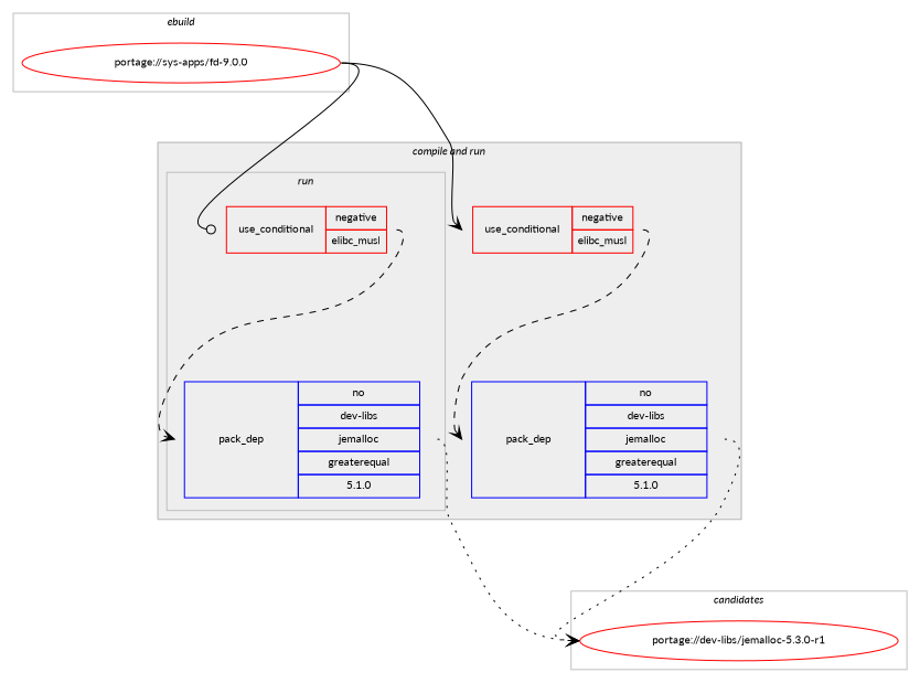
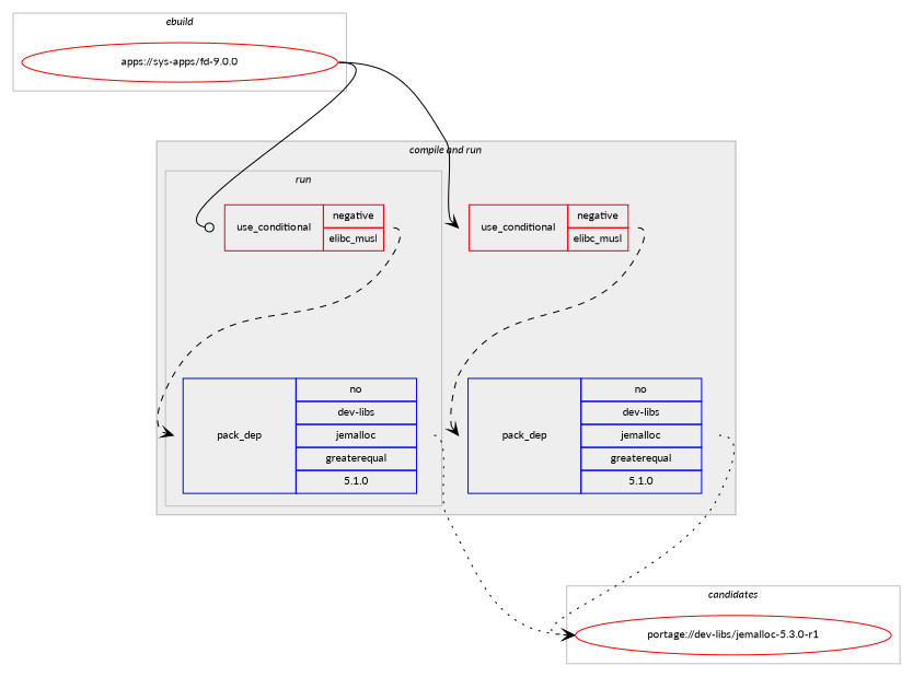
  digraph {
    compound=true
    concentrate=true
    fontname=Lato
    fontsize=10
    newrank=true
    rankdir=TB
    ranksep=1.5
    node [color=red fontname=Lato fontsize=10 shape=none]
    edge [arrowhead=vee headport=w style=solid tailport=e weight=20 fontname=Lato]
-   n1 [label="portage://sys-apps/fd-9.0.0" width=4 shape=""]
+   n1 [label="apps://sys-apps/fd-9.0.0" width=4 shape=""]
    n2 [color=blue label=<<TABLE BORDER="0" CELLBORDER="1" CELLSPACING="0" CELLPADDING="4" WIDTH="220"><TR><TD ROWSPAN="6" CELLPADDING="30">pack_dep</TD></TR><TR><TD WIDTH="110">no</TD></TR><TR><TD>dev-libs</TD></TR><TR><TD>jemalloc</TD></TR><TR><TD>greaterequal</TD></TR><TR><TD>5.1.0</TD></TR></TABLE>>]
    n3 [label=<<TABLE BORDER="0" CELLBORDER="1" CELLSPACING="0" CELLPADDING="4"><TR><TD ROWSPAN="3" CELLPADDING="10">use_conditional</TD></TR><TR><TD>negative</TD></TR><TR><TD>elibc_musl</TD></TR></TABLE>>]
    n4 [color=blue label=<<TABLE BORDER="0" CELLBORDER="1" CELLSPACING="0" CELLPADDING="4" WIDTH="220"><TR><TD ROWSPAN="6" CELLPADDING="30">pack_dep</TD></TR><TR><TD WIDTH="110">no</TD></TR><TR><TD>dev-libs</TD></TR><TR><TD>jemalloc</TD></TR><TR><TD>greaterequal</TD></TR><TR><TD>5.1.0</TD></TR></TABLE>>]
    n5 [label=<<TABLE BORDER="0" CELLBORDER="1" CELLSPACING="0" CELLPADDING="4"><TR><TD ROWSPAN="3" CELLPADDING="10">use_conditional</TD></TR><TR><TD>negative</TD></TR><TR><TD>elibc_musl</TD></TR></TABLE>>]
    n6 [label="portage://dev-libs/jemalloc-5.3.0-r1" width=4 shape=""]
    subgraph cluster_1 {
      color=gray
      label=<<i>ebuild</i>>
      rank=same
      n1
    }
    subgraph cluster_2 {
      color=gray
      label=<<i>dependencies</i>>
      subgraph cluster_3 {
        color=gray
        fillcolor="#eeeeee"
        label=<<i>compile</i>>
        style=filled
        subgraph sub_4 {
          color=gray
          fillcolor="#eeeeee"
          label=<<i>compile</i>>
          style=filled
          n3
          subgraph sub_5 {
            color=gray
            fillcolor="#eeeeee"
            label=<<i>compile</i>>
            style=filled
            n2
          }
        }
      }
      subgraph cluster_6 {
        color=gray
        fillcolor="#eeeeee"
        label=<<i>compile and run</i>>
        style=filled
      }
      subgraph cluster_7 {
        color=gray
        fillcolor="#eeeeee"
        label=<<i>run</i>>
        style=filled
        subgraph sub_8 {
          color=gray
          fillcolor="#eeeeee"
          label=<<i>run</i>>
          style=filled
          n5
          subgraph sub_9 {
            color=gray
            fillcolor="#eeeeee"
            label=<<i>run</i>>
            style=filled
            n4
          }
        }
      }
    }
    subgraph cluster_10 {
      color=gray
      label=<<i>candidates</i>>
      rank=same
      subgraph sub_11 {
        color=black
        label=<<i>candidates</i>>
        nodesep=1
        rank=same
        n6
      }
      subgraph sub_12 {
        color=black
        label=<<i>candidates</i>>
        nodesep=1
        rank=same
        n6
      }
    }
    n1 -> n3
    n1 -> n5 [arrowhead=odot]
    n2 -> n6 [style=dotted weight=100]
    n3 -> n2 [style=dashed]
    n4 -> n6 [style=dotted weight=100]
    n5 -> n4 [style=dashed]
  }
